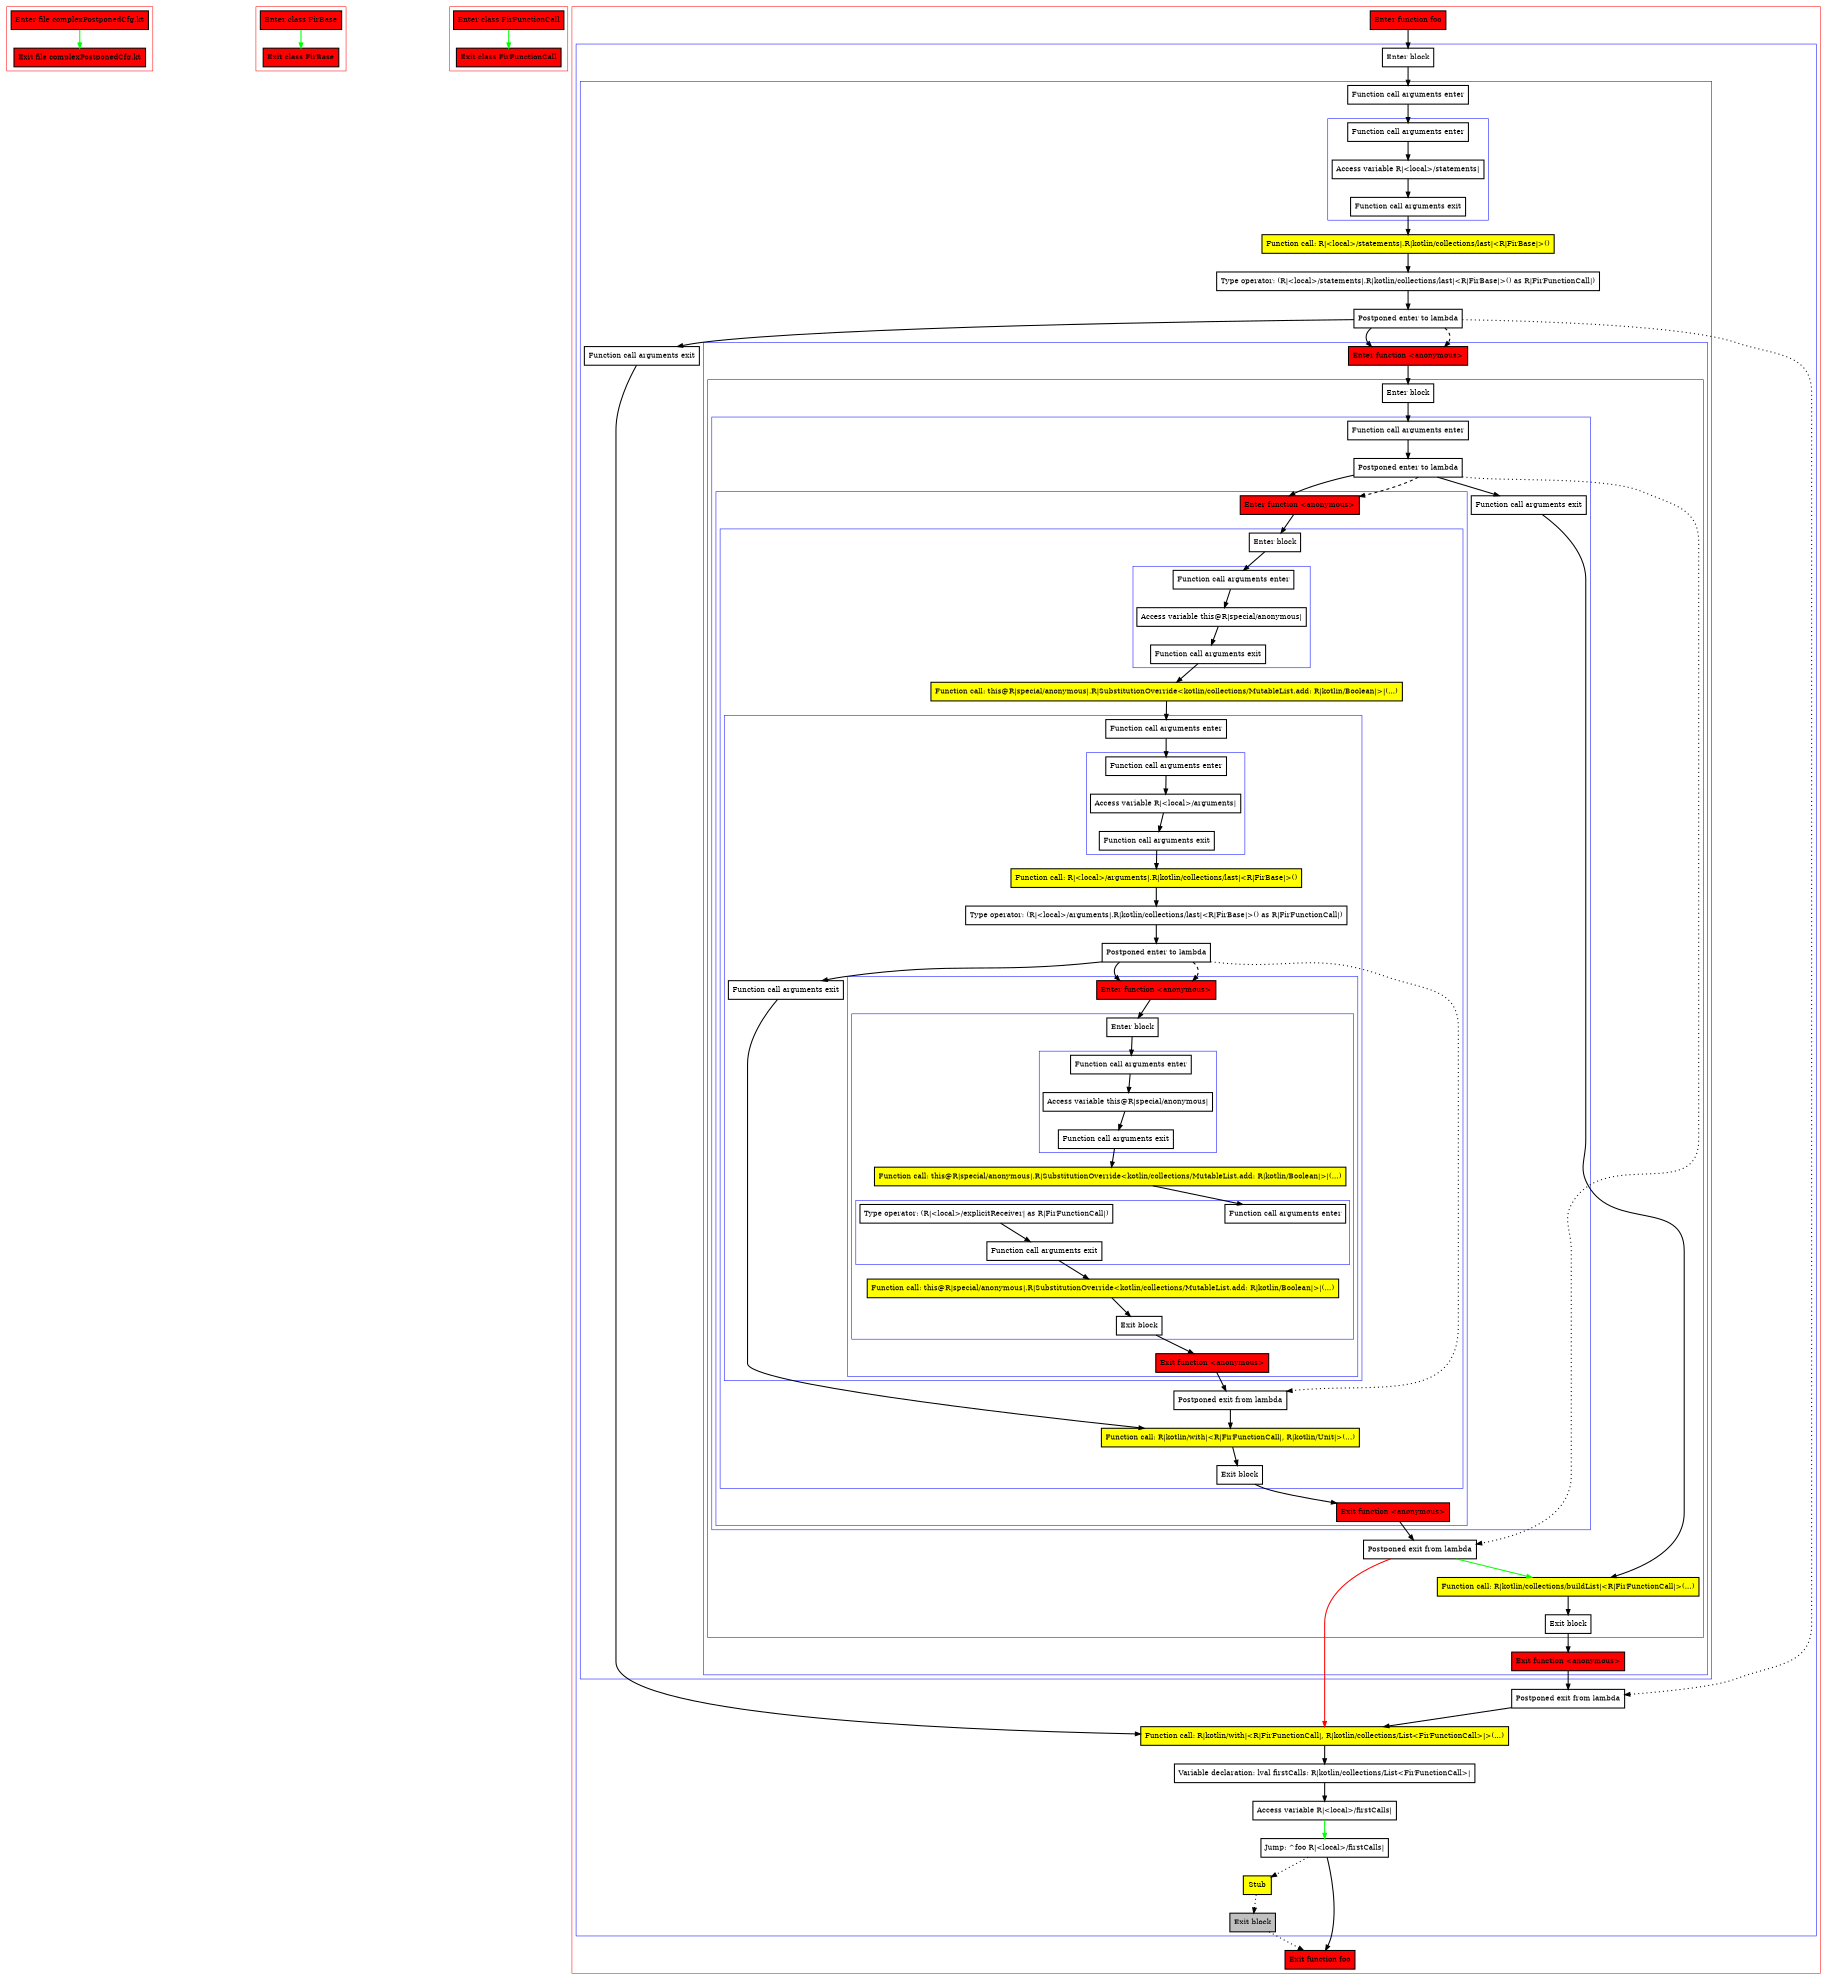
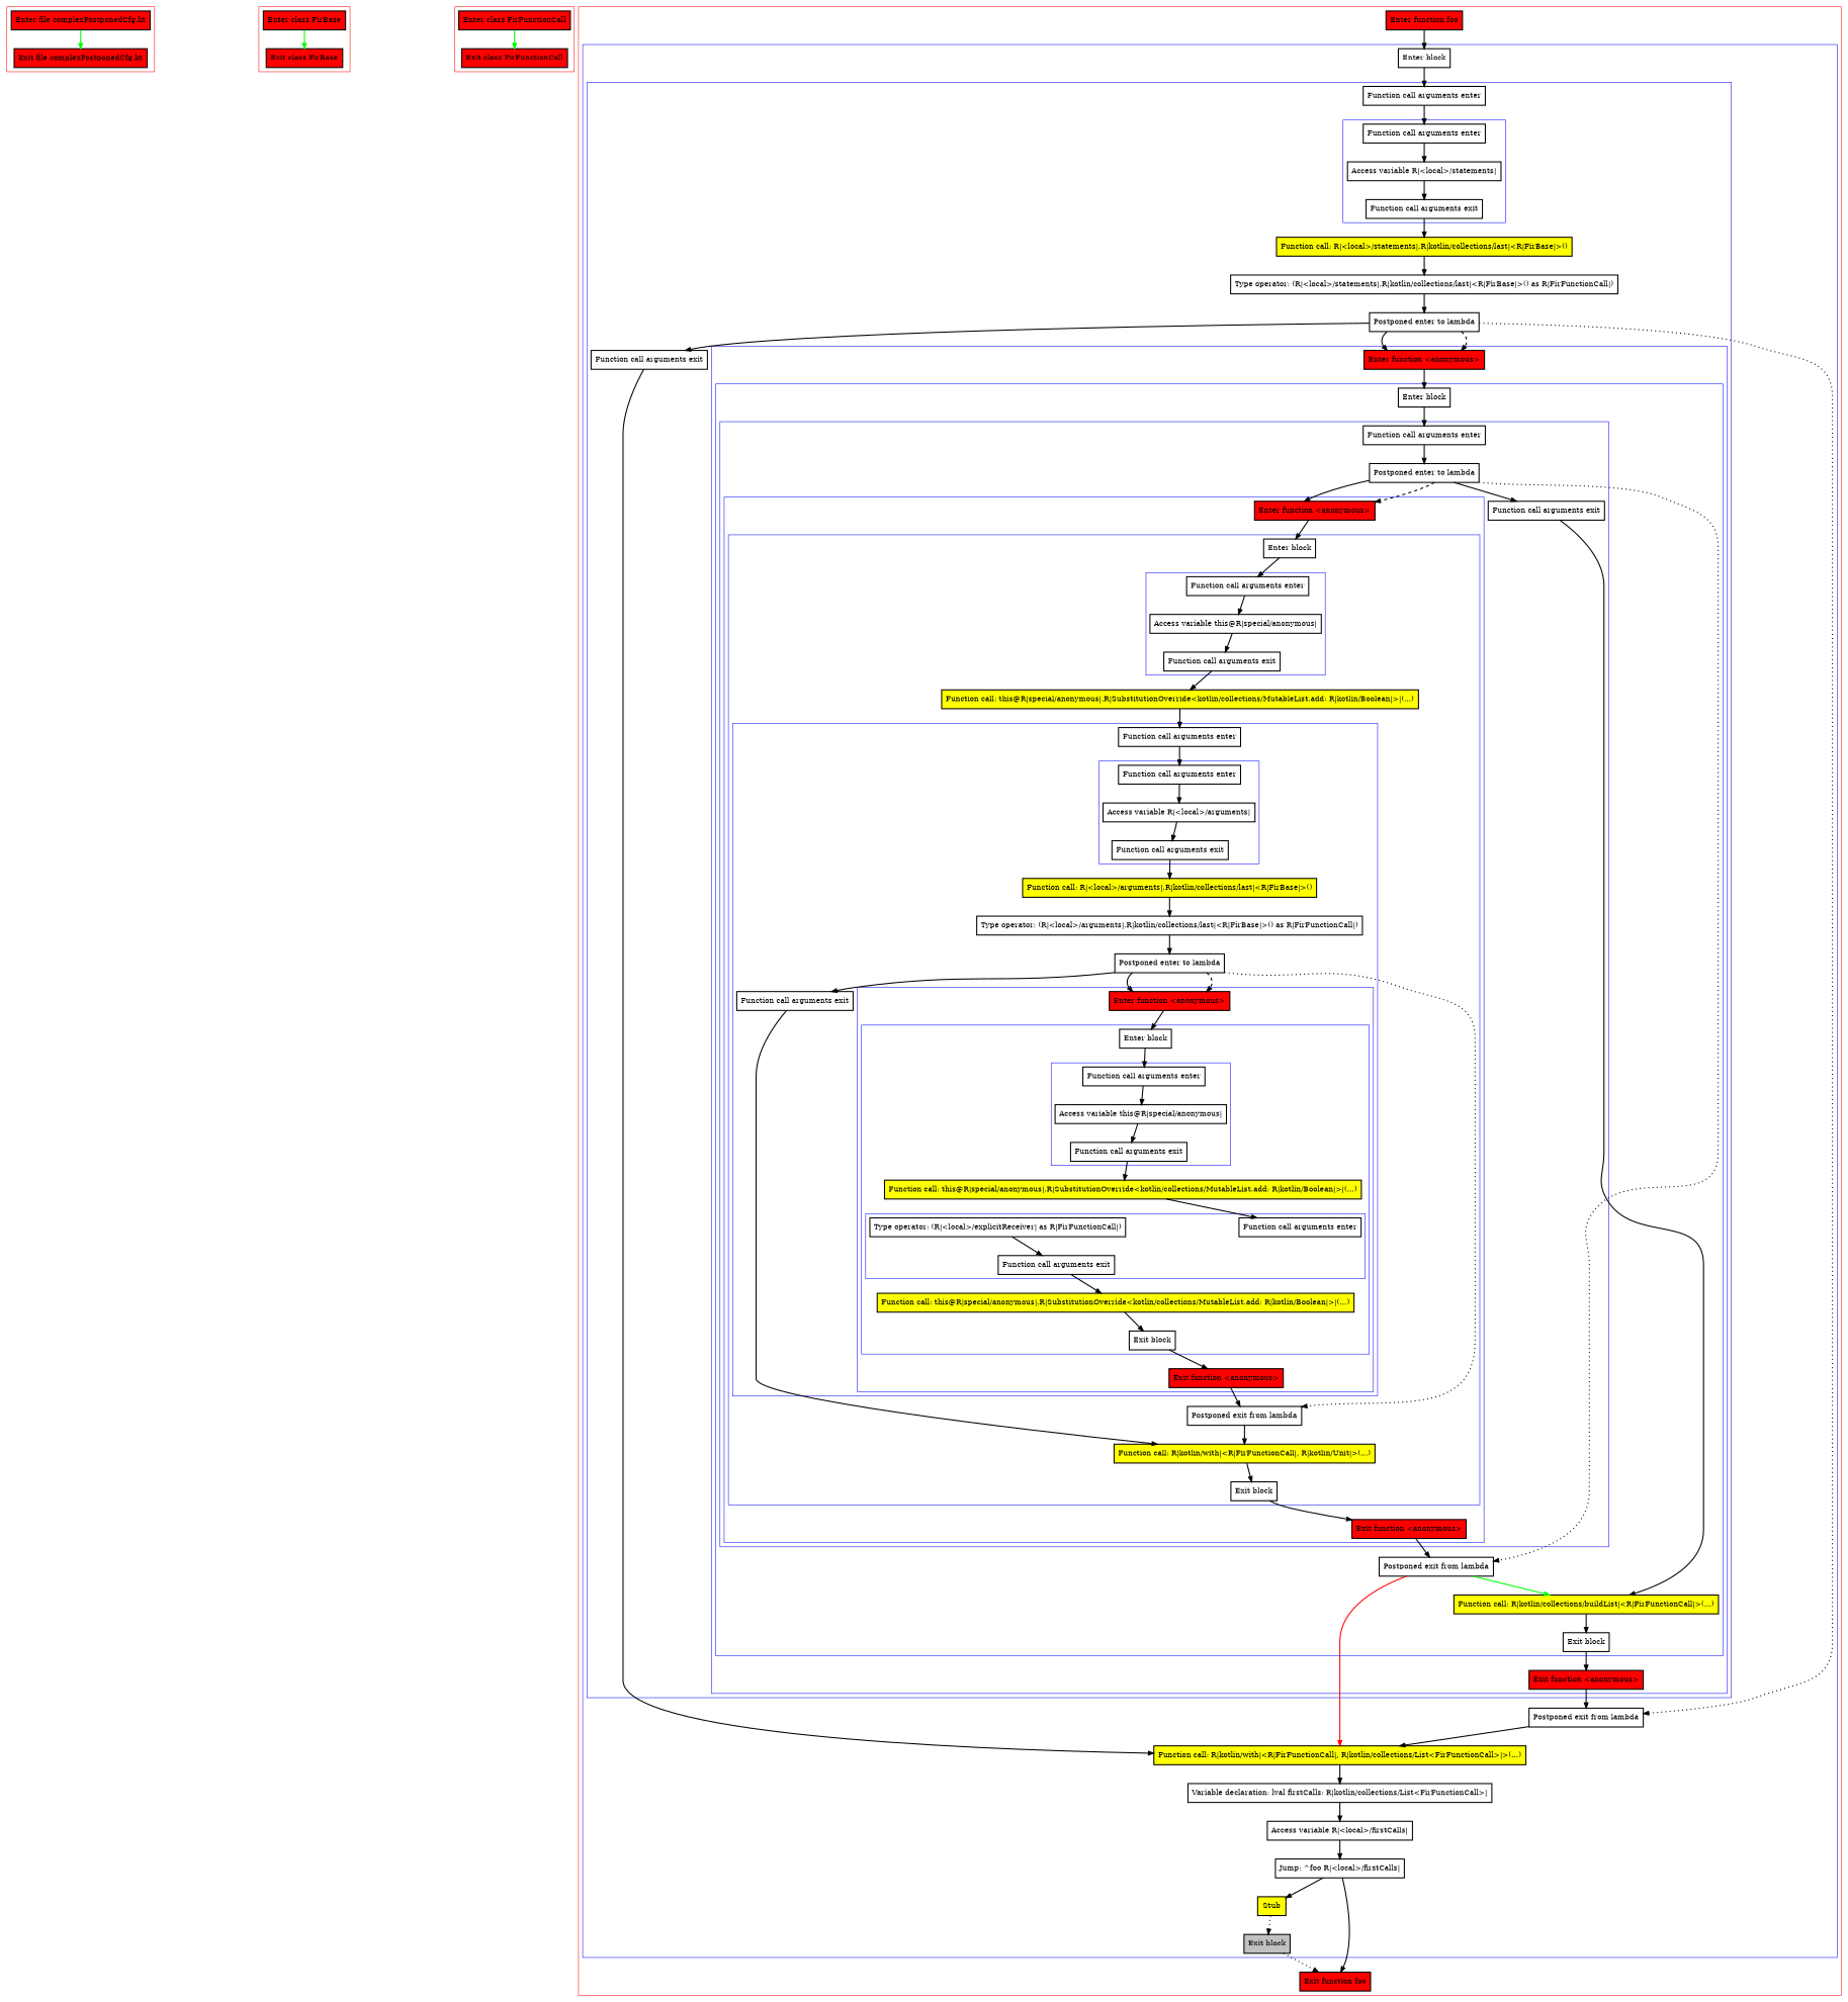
  digraph {
    nodesep=3
    node [penwidth=2 shape=box]
    edge [penwidth=2]
    n1 [fillcolor=red label="Enter file complexPostponedCfg.kt" style=filled]
    n2 [fillcolor=red label="Exit file complexPostponedCfg.kt" style=filled]
    n3 [fillcolor=red label="Enter class FirBase" style=filled]
    n4 [fillcolor=red label="Exit class FirBase" style=filled]
    n5 [fillcolor=red label="Enter class FirFunctionCall" style=filled]
    n6 [fillcolor=red label="Exit class FirFunctionCall" style=filled]
    n7 [label="Function call arguments enter"]
    n8 [label="Access variable R|<local>/statements|"]
    n9 [label="Function call arguments exit"]
    n10 [label="Function call arguments enter"]
    n11 [label="Access variable this@R|special/anonymous|"]
    n12 [label="Function call arguments exit"]
    n13 [label="Function call arguments enter"]
    n14 [label="Access variable R|<local>/arguments|"]
    n15 [label="Function call arguments exit"]
    n16 [label="Function call arguments enter"]
    n17 [label="Access variable this@R|special/anonymous|"]
    n18 [label="Function call arguments exit"]
    n19 [label="Function call arguments enter"]
    n20 [label="Type operator: (R|<local>/explicitReceiver| as R|FirFunctionCall|)"]
    n21 [label="Function call arguments exit"]
    n22 [label="Enter block"]
    n23 [fillcolor=yellow label="Function call: this@R|special/anonymous|.R|SubstitutionOverride<kotlin/collections/MutableList.add: R|kotlin/Boolean|>|(...)" style=filled]
    n24 [fillcolor=yellow label="Function call: this@R|special/anonymous|.R|SubstitutionOverride<kotlin/collections/MutableList.add: R|kotlin/Boolean|>|(...)" style=filled]
    n25 [label="Exit block"]
    n26 [fillcolor=red label="Enter function <anonymous>" style=filled]
    n27 [fillcolor=red label="Exit function <anonymous>" style=filled]
    n28 [label="Function call arguments enter"]
    n29 [fillcolor=yellow label="Function call: R|<local>/arguments|.R|kotlin/collections/last|<R|FirBase|>()" style=filled]
    n30 [label="Type operator: (R|<local>/arguments|.R|kotlin/collections/last|<R|FirBase|>() as R|FirFunctionCall|)"]
    n31 [label="Postponed enter to lambda"]
    n32 [label="Function call arguments exit"]
    n33 [label="Enter block"]
    n34 [fillcolor=yellow label="Function call: this@R|special/anonymous|.R|SubstitutionOverride<kotlin/collections/MutableList.add: R|kotlin/Boolean|>|(...)" style=filled]
    n35 [label="Postponed exit from lambda"]
    n36 [fillcolor=yellow label="Function call: R|kotlin/with|<R|FirFunctionCall|, R|kotlin/Unit|>(...)" style=filled]
    n37 [label="Exit block"]
    n38 [fillcolor=red label="Enter function <anonymous>" style=filled]
    n39 [fillcolor=red label="Exit function <anonymous>" style=filled]
    n40 [label="Function call arguments enter"]
    n41 [label="Postponed enter to lambda"]
    n42 [label="Function call arguments exit"]
    n43 [label="Enter block"]
    n44 [label="Postponed exit from lambda"]
    n45 [fillcolor=yellow label="Function call: R|kotlin/collections/buildList|<R|FirFunctionCall|>(...)" style=filled]
    n46 [label="Exit block"]
    n47 [fillcolor=red label="Enter function <anonymous>" style=filled]
    n48 [fillcolor=red label="Exit function <anonymous>" style=filled]
    n49 [label="Function call arguments enter"]
    n50 [fillcolor=yellow label="Function call: R|<local>/statements|.R|kotlin/collections/last|<R|FirBase|>()" style=filled]
    n51 [label="Type operator: (R|<local>/statements|.R|kotlin/collections/last|<R|FirBase|>() as R|FirFunctionCall|)"]
    n52 [label="Postponed enter to lambda"]
    n53 [label="Function call arguments exit"]
    n54 [label="Enter block"]
    n55 [label="Postponed exit from lambda"]
    n56 [fillcolor=yellow label="Function call: R|kotlin/with|<R|FirFunctionCall|, R|kotlin/collections/List<FirFunctionCall>|>(...)" style=filled]
    n57 [label="Variable declaration: lval firstCalls: R|kotlin/collections/List<FirFunctionCall>|"]
    n58 [label="Access variable R|<local>/firstCalls|"]
    n59 [label="Jump: ^foo R|<local>/firstCalls|"]
    n60 [fillcolor=yellow label=Stub style=filled]
    n61 [fillcolor=gray label="Exit block" style=filled]
    n62 [fillcolor=red label="Enter function foo" style=filled]
    n63 [fillcolor=red label="Exit function foo" style=filled]
    subgraph cluster_1 {
      color=red
      n1
      n2
    }
    subgraph cluster_2 {
      color=red
      n3
      n4
    }
    subgraph cluster_3 {
      color=red
      n5
      n6
    }
    subgraph cluster_4 {
      color=red
      n62
      n63
      subgraph cluster_5 {
        color=blue
        n54
        n55
        n56
        n57
        n58
        n59
        n60
        n61
        subgraph cluster_6 {
          color=blue
          n49
          n50
          n51
          n52
          n53
          subgraph cluster_7 {
            color=blue
            n7
            n8
            n9
          }
          subgraph cluster_8 {
            color=blue
            n47
            n48
            subgraph cluster_9 {
              color=blue
              n43
              n44
              n45
              n46
              subgraph cluster_10 {
                color=blue
                n40
                n41
                n42
                subgraph cluster_11 {
                  color=blue
                  n38
                  n39
                  subgraph cluster_12 {
                    color=blue
                    n33
                    n34
                    n35
                    n36
                    n37
                    subgraph cluster_13 {
                      color=blue
                      n10
                      n11
                      n12
                    }
                    subgraph cluster_14 {
                      color=blue
                      n28
                      n29
                      n30
                      n31
                      n32
                      subgraph cluster_15 {
                        color=blue
                        n13
                        n14
                        n15
                      }
                      subgraph cluster_16 {
                        color=blue
                        n26
                        n27
                        subgraph cluster_17 {
                          color=blue
                          n22
                          n23
                          n24
                          n25
                          subgraph cluster_18 {
                            color=blue
                            n16
                            n17
                            n18
                          }
                          subgraph cluster_19 {
                            color=blue
                            n19
                            n20
                            n21
                          }
                        }
                      }
                    }
                  }
                }
              }
            }
          }
        }
      }
    }
    n1 -> n2 [color=green]
    n3 -> n4 [color=green]
    n5 -> n6 [color=green]
    n7 -> n8
    n8 -> n9
    n9 -> n50
    n10 -> n11
    n11 -> n12
    n12 -> n34
    n13 -> n14
    n14 -> n15
    n15 -> n29
    n16 -> n17
    n17 -> n18
    n18 -> n23
    n20 -> n21
    n21 -> n24
    n22 -> n16
    n23 -> n19
    n24 -> n25
    n25 -> n27
    n26 -> n22
    n27 -> n35
    n28 -> n13
    n29 -> n30
    n30 -> n31
    n31 -> n26
    n31 -> n26 [style=dashed]
    n31 -> n32
    n31 -> n35 [style=dotted]
    n32 -> n36
    n33 -> n10
    n34 -> n28
    n35 -> n36
    n36 -> n37
    n37 -> n39
    n38 -> n33
    n39 -> n44
    n40 -> n41
    n41 -> n38
    n41 -> n38 [style=dashed]
    n41 -> n42
    n41 -> n44 [style=dotted]
    n42 -> n45
    n43 -> n40
    n44 -> n45 [color=green]
    n44 -> n56 [color=red]
    n45 -> n46
    n46 -> n48
    n47 -> n43
    n48 -> n55
    n49 -> n7
    n50 -> n51
    n51 -> n52
    n52 -> n47
    n52 -> n47 [style=dashed]
    n52 -> n53
    n52 -> n55 [style=dotted]
    n53 -> n56
    n54 -> n49
    n55 -> n56
    n56 -> n57
    n57 -> n58
-   n58 -> n59 [color=green]
-   n59 -> n60 [style=dotted]
+   n58 -> n59
+   n59 -> n60 [style=solid]
    n59 -> n63
    n60 -> n61 [style=dotted]
    n61 -> n63 [style=dotted]
    n62 -> n54
  }
